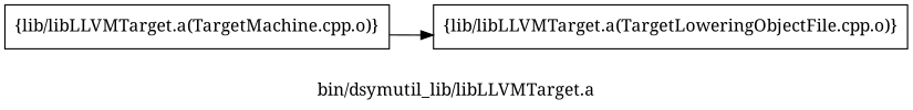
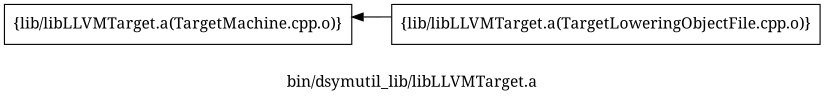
  digraph {
    label="bin/dsymutil_lib/libLLVMTarget.a"
    rankdir=LR
    fontname="Noto Serif"
    node [group=0 shape=box fontname="Noto Serif"]
    n1 [label="{lib/libLLVMTarget.a(TargetMachine.cpp.o)}"]
    n2 [label="{lib/libLLVMTarget.a(TargetLoweringObjectFile.cpp.o)}"]
-   n1 -> n2 [fontname="Noto Serif"]
+   n2 -> n1 [fontname="Noto Serif"]
  }
